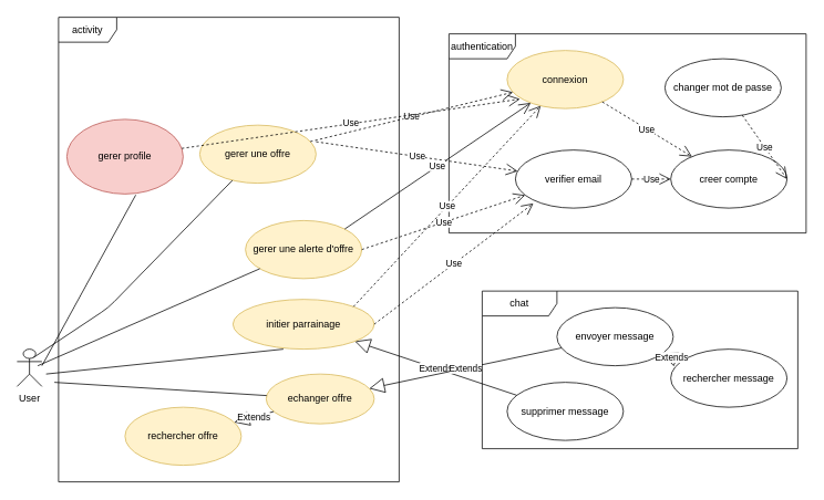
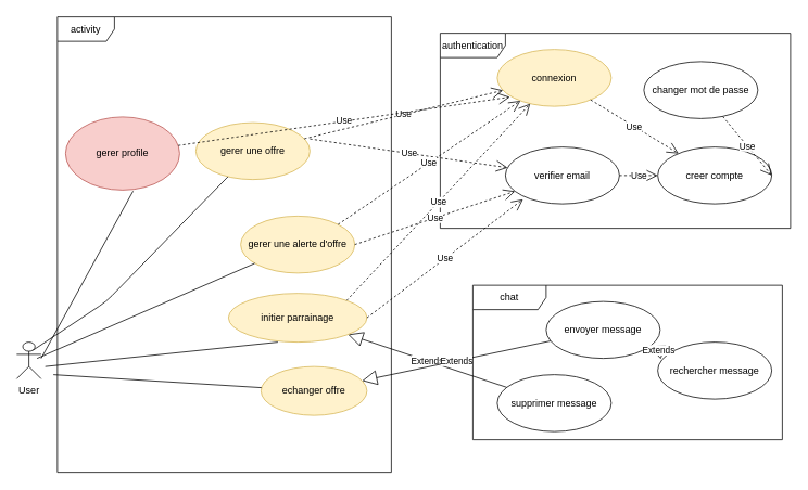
  <mxCell id="0" />
  <mxCell id="1" parent="0" />
  <mxCell id="2" value="chat" style="shape=umlFrame;whiteSpace=wrap;html=1;width=90;height=30;" parent="1" vertex="1"><mxGeometry x="580" y="350" width="380" height="190" as="geometry" /></mxCell>
  <mxCell id="3" value="authentication" style="shape=umlFrame;whiteSpace=wrap;html=1;width=80;height=30;" parent="1" vertex="1"><mxGeometry x="540" y="40" width="430" height="240" as="geometry" /></mxCell>
  <mxCell id="4" value="activity" style="shape=umlFrame;whiteSpace=wrap;html=1;width=70;height=30;" parent="1" vertex="1"><mxGeometry x="70" y="20" width="410" height="560" as="geometry" /></mxCell>
  <mxCell id="5" value="User" style="shape=umlActor;verticalLabelPosition=bottom;verticalAlign=top;html=1;outlineConnect=0;" parent="1" vertex="1"><mxGeometry x="20" y="420" width="30" height="45" as="geometry" /></mxCell>
  <mxCell id="6" value="gerer une offre" style="ellipse;whiteSpace=wrap;html=1;fillColor=#fff2cc;strokeColor=#d6b656;" parent="1" vertex="1"><mxGeometry x="240" y="150" width="140" height="70" as="geometry" /></mxCell>
  <mxCell id="7" value="echanger offre" style="ellipse;whiteSpace=wrap;html=1;fillColor=#fff2cc;strokeColor=#d6b656;" parent="1" vertex="1"><mxGeometry x="320" y="450" width="130" height="60" as="geometry" /></mxCell>
- <mxCell id="8" value="rechercher offre" style="ellipse;whiteSpace=wrap;html=1;fillColor=#fff2cc;strokeColor=#d6b656;" parent="1" vertex="1"><mxGeometry x="150" y="490" width="140" height="70" as="geometry" /></mxCell>
- <mxCell id="9" value="Extends" style="endArrow=block;endSize=16;endFill=0;html=1;" parent="1" source="7" target="8" edge="1"><mxGeometry width="160" relative="1" as="geometry"><mxPoint x="200" y="560" as="sourcePoint" /><mxPoint x="360" y="560" as="targetPoint" /></mxGeometry></mxCell>
  <mxCell id="10" value="envoyer message" style="ellipse;whiteSpace=wrap;html=1;" parent="1" vertex="1"><mxGeometry x="670" y="370" width="140" height="70" as="geometry" /></mxCell>
  <mxCell id="11" value="supprimer message" style="ellipse;whiteSpace=wrap;html=1;" parent="1" vertex="1"><mxGeometry x="610" y="460" width="140" height="70" as="geometry" /></mxCell>
  <mxCell id="12" value="rechercher message" style="ellipse;whiteSpace=wrap;html=1;" parent="1" vertex="1"><mxGeometry x="807" y="420" width="140" height="70" as="geometry" /></mxCell>
  <mxCell id="13" value="Extends" style="endArrow=block;endSize=16;endFill=0;html=1;" parent="1" source="11" target="31" edge="1"><mxGeometry width="160" relative="1" as="geometry"><mxPoint x="200" y="500" as="sourcePoint" /><mxPoint x="360" y="500" as="targetPoint" /></mxGeometry></mxCell>
  <mxCell id="14" value="Extends" style="endArrow=block;endSize=16;endFill=0;html=1;" parent="1" source="12" target="10" edge="1"><mxGeometry width="160" relative="1" as="geometry"><mxPoint x="474" y="520" as="sourcePoint" /><mxPoint x="474" y="460" as="targetPoint" /></mxGeometry></mxCell>
  <mxCell id="15" value="Extends" style="endArrow=block;endSize=16;endFill=0;html=1;" parent="1" source="10" target="7" edge="1"><mxGeometry width="160" relative="1" as="geometry"><mxPoint x="200" y="500" as="sourcePoint" /><mxPoint x="360" y="500" as="targetPoint" /></mxGeometry></mxCell>
  <mxCell id="16" value="creer compte" style="ellipse;whiteSpace=wrap;html=1;" parent="1" vertex="1"><mxGeometry x="807" y="180" width="140" height="70" as="geometry" /></mxCell>
  <mxCell id="17" value="connexion" style="ellipse;whiteSpace=wrap;html=1;fillColor=#fff2cc;strokeColor=#d6b656;" parent="1" vertex="1"><mxGeometry x="610" y="60" width="140" height="70" as="geometry" /></mxCell>
  <mxCell id="18" value="verifier email" style="ellipse;whiteSpace=wrap;html=1;" parent="1" vertex="1"><mxGeometry x="620" y="180" width="140" height="70" as="geometry" /></mxCell>
- <mxCell id="19" value="changer mot de passe" style="ellipse;whiteSpace=wrap;html=1;" parent="1" vertex="1"><mxGeometry x="800" y="70" width="140" height="70" as="geometry" /></mxCell>
+ <mxCell id="19" value="changer mot de passe" style="ellipse;whiteSpace=wrap;html=1;" parent="1" vertex="1"><mxGeometry x="790" y="75" width="140" height="70" as="geometry" /></mxCell>
  <mxCell id="20" value="Use" style="endArrow=open;endSize=12;dashed=1;html=1;" parent="1" source="18" target="16" edge="1"><mxGeometry width="160" relative="1" as="geometry"><mxPoint x="200" y="390" as="sourcePoint" /><mxPoint x="360" y="390" as="targetPoint" /></mxGeometry></mxCell>
  <mxCell id="21" value="Use" style="endArrow=open;endSize=12;dashed=1;html=1;" parent="1" source="17" target="16" edge="1"><mxGeometry width="160" relative="1" as="geometry"><mxPoint x="519.415" y="310.807" as="sourcePoint" /><mxPoint x="454.4" y="279.289" as="targetPoint" /></mxGeometry></mxCell>
  <mxCell id="22" value="Use" style="endArrow=open;endSize=12;dashed=1;html=1;entryX=1;entryY=0.5;entryDx=0;entryDy=0;" parent="1" source="19" target="16" edge="1"><mxGeometry width="160" relative="1" as="geometry"><mxPoint x="548.476" y="206.25" as="sourcePoint" /><mxPoint x="464.4" y="289.289" as="targetPoint" /></mxGeometry></mxCell>
  <mxCell id="23" value="Use" style="endArrow=open;endSize=12;dashed=1;html=1;" parent="1" source="6" target="17" edge="1"><mxGeometry width="160" relative="1" as="geometry"><mxPoint x="200" y="290" as="sourcePoint" /><mxPoint x="360" y="290" as="targetPoint" /></mxGeometry></mxCell>
  <mxCell id="24" value="Use" style="endArrow=open;endSize=12;dashed=1;html=1;exitX=1;exitY=0.286;exitDx=0;exitDy=0;exitPerimeter=0;" parent="1" source="6" target="18" edge="1"><mxGeometry width="160" relative="1" as="geometry"><mxPoint x="128.329" y="272.994" as="sourcePoint" /><mxPoint x="231.57" y="156.983" as="targetPoint" /></mxGeometry></mxCell>
  <mxCell id="25" value="gerer une alerte d'offre" style="ellipse;whiteSpace=wrap;html=1;fillColor=#fff2cc;strokeColor=#d6b656;" parent="1" vertex="1"><mxGeometry x="295" y="265" width="140" height="70" as="geometry" /></mxCell>
  <mxCell id="26" value="Use" style="endArrow=open;endSize=12;dashed=1;html=1;exitX=1;exitY=0.5;exitDx=0;exitDy=0;" parent="1" source="25" target="18" edge="1"><mxGeometry width="160" relative="1" as="geometry"><mxPoint x="240" y="290" as="sourcePoint" /><mxPoint x="360" y="290" as="targetPoint" /></mxGeometry></mxCell>
- <mxCell id="27" value="Use" style="endArrow=open;endSize=12;dashed=0;html=1;exitX=1;exitY=0;exitDx=0;exitDy=0;" parent="1" source="25" target="17" edge="1"><mxGeometry width="160" relative="1" as="geometry"><mxPoint x="210" y="300" as="sourcePoint" /><mxPoint x="356.664" y="237.668" as="targetPoint" /></mxGeometry></mxCell>
+ <mxCell id="27" value="Use" style="endArrow=open;endSize=12;dashed=1;html=1;exitX=1;exitY=0;exitDx=0;exitDy=0;" parent="1" source="25" target="17" edge="1"><mxGeometry width="160" relative="1" as="geometry"><mxPoint x="210" y="300" as="sourcePoint" /><mxPoint x="356.664" y="237.668" as="targetPoint" /></mxGeometry></mxCell>
  <mxCell id="28" value="" style="endArrow=none;html=1;exitX=0.5;exitY=0;exitDx=0;exitDy=0;exitPerimeter=0;" parent="1" target="25" edge="1"><mxGeometry width="50" height="50" relative="1" as="geometry"><mxPoint x="45" y="440" as="sourcePoint" /><mxPoint x="160" y="380" as="targetPoint" /></mxGeometry></mxCell>
  <mxCell id="29" value="" style="endArrow=none;html=1;" parent="1" target="6" edge="1"><mxGeometry width="50" height="50" relative="1" as="geometry"><mxPoint x="40" y="430" as="sourcePoint" /><mxPoint x="126.767" y="348.016" as="targetPoint" /><Array as="points"><mxPoint x="130" y="370" /></Array></mxGeometry></mxCell>
  <mxCell id="30" value="" style="endArrow=none;html=1;exitX=0.5;exitY=0;exitDx=0;exitDy=0;exitPerimeter=0;" parent="1" target="7" edge="1"><mxGeometry width="50" height="50" relative="1" as="geometry"><mxPoint x="65" y="460" as="sourcePoint" /><mxPoint x="77.942" y="239.985" as="targetPoint" /></mxGeometry></mxCell>
  <mxCell id="31" value="initier parrainage" style="ellipse;whiteSpace=wrap;html=1;fillColor=#fff2cc;strokeColor=#d6b656;" vertex="1" parent="1"><mxGeometry x="280" y="360" width="170" height="60" as="geometry" /></mxCell>
  <mxCell id="32" value="" style="endArrow=none;html=1;exitX=0.5;exitY=0;exitDx=0;exitDy=0;exitPerimeter=0;entryX=0.357;entryY=1;entryDx=0;entryDy=0;entryPerimeter=0;" edge="1" parent="1" target="31"><mxGeometry width="50" height="50" relative="1" as="geometry"><mxPoint x="55" y="450" as="sourcePoint" /><mxPoint x="314.012" y="301.387" as="targetPoint" /></mxGeometry></mxCell>
  <mxCell id="33" value="gerer profile" style="ellipse;whiteSpace=wrap;html=1;fillColor=#f8cecc;strokeColor=#b85450;" vertex="1" parent="1"><mxGeometry x="80" y="143" width="140" height="90" as="geometry" /></mxCell>
  <mxCell id="34" value="" style="endArrow=none;html=1;entryX=0.592;entryY=1.014;entryDx=0;entryDy=0;entryPerimeter=0;" edge="1" parent="1" target="33"><mxGeometry width="50" height="50" relative="1" as="geometry"><mxPoint x="50" y="440" as="sourcePoint" /><mxPoint x="278.136" y="216.164" as="targetPoint" /></mxGeometry></mxCell>
  <mxCell id="35" value="Use" style="endArrow=open;endSize=12;dashed=1;html=1;" edge="1" parent="1" source="33"><mxGeometry width="160" relative="1" as="geometry"><mxPoint x="374.581" y="171.497" as="sourcePoint" /><mxPoint x="625.486" y="118.582" as="targetPoint" /></mxGeometry></mxCell>
  <mxCell id="36" value="Use" style="endArrow=open;endSize=12;dashed=1;html=1;exitX=1;exitY=0.5;exitDx=0;exitDy=0;" edge="1" parent="1" source="31"><mxGeometry width="160" relative="1" as="geometry"><mxPoint x="445" y="310" as="sourcePoint" /><mxPoint x="641.656" y="244.339" as="targetPoint" /></mxGeometry></mxCell>
  <mxCell id="37" value="Use" style="endArrow=open;endSize=12;dashed=1;html=1;exitX=1;exitY=0;exitDx=0;exitDy=0;" edge="1" parent="1" source="31" target="17"><mxGeometry width="160" relative="1" as="geometry"><mxPoint x="440" y="390" as="sourcePoint" /><mxPoint x="651.656" y="254.339" as="targetPoint" /></mxGeometry></mxCell>
